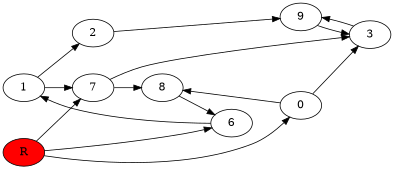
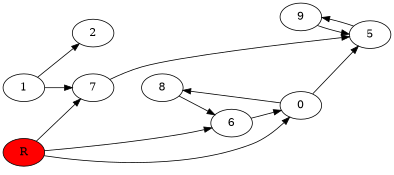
  digraph {
    rankdir=LR
    1
    2
    7
    n4 [label=9]
-   3
+   3 [label=5]
    8
    6
    n8 [label=0]
    R [fillcolor="#ff0000" style=filled]
    1 -> 2
    1 -> 7
-   2 -> n4
    7 -> 3
-   7 -> 8
    n4 -> 3
    3 -> n4
    8 -> 6
-   6 -> 1
+   6 -> n8
    n8 -> 3
    n8 -> 8
    R -> 7
    R -> 6
    R -> n8
  }
